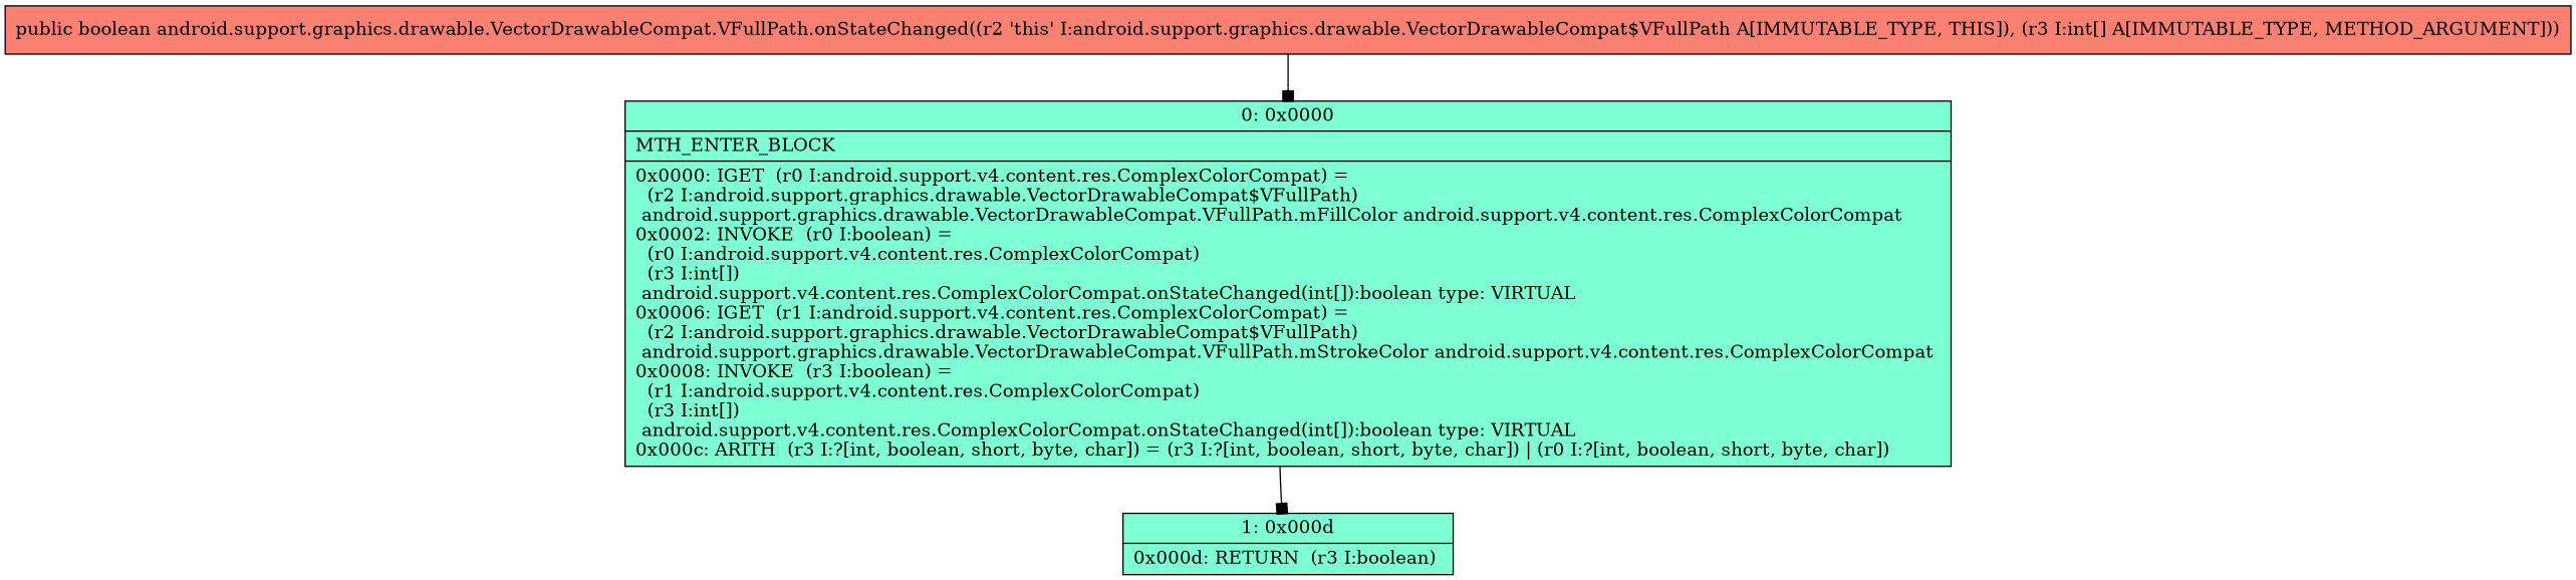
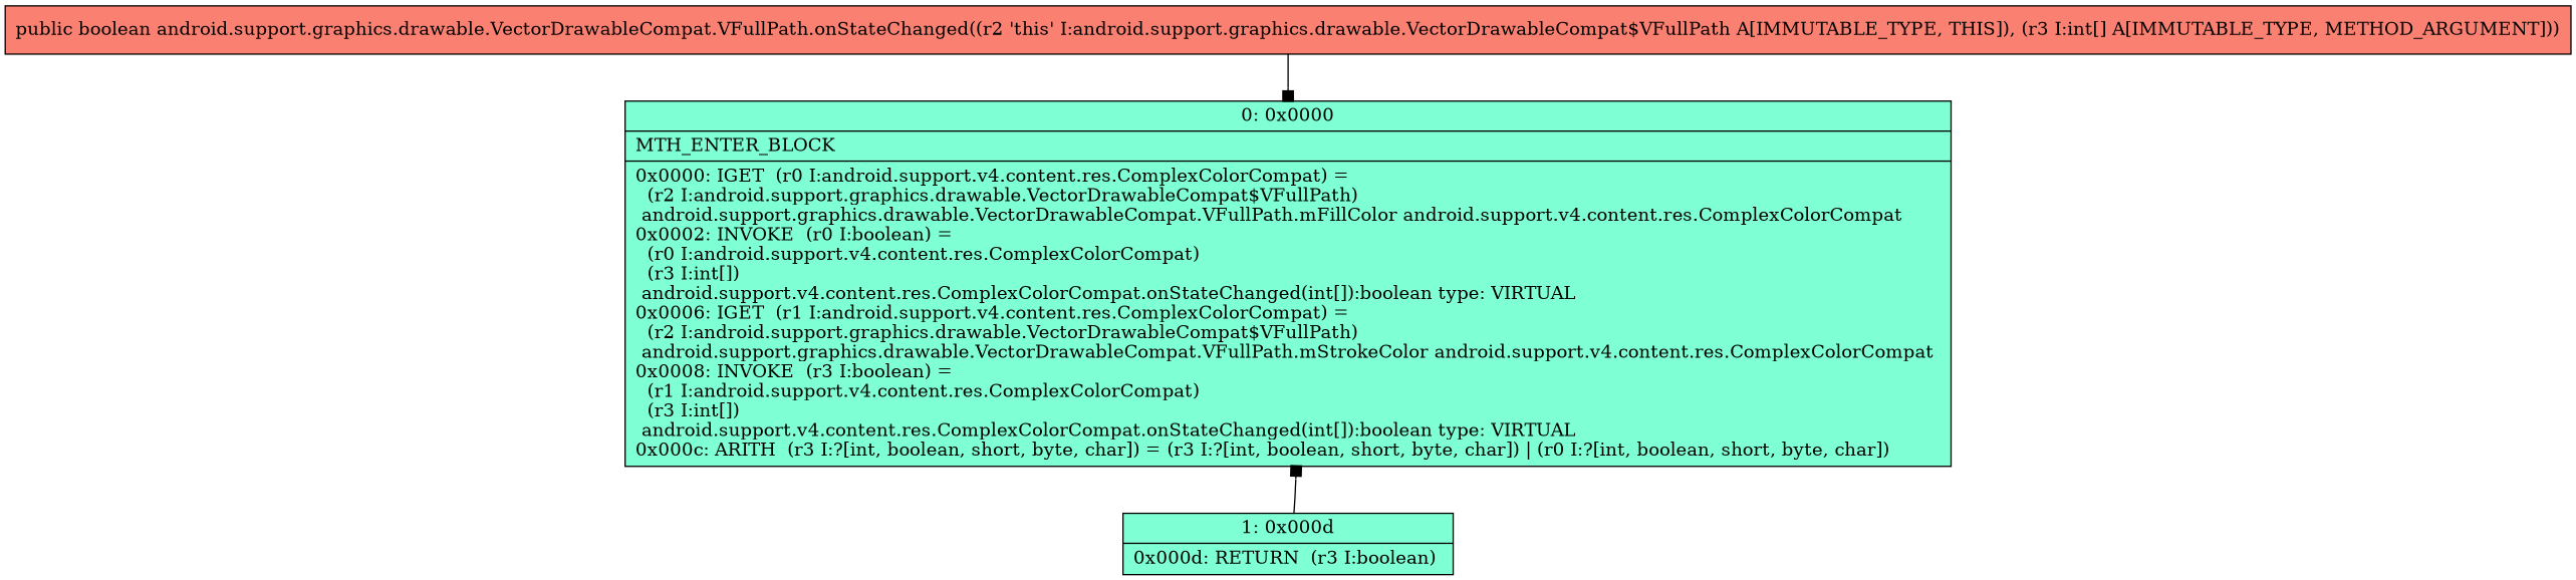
  digraph {
    node [shape=record style=filled fillcolor=aquamarine]
    edge [arrowhead=box]
    n1 [label="{0\:\ 0x0000|MTH_ENTER_BLOCK\l|0x0000: IGET  (r0 I:android.support.v4.content.res.ComplexColorCompat) = \l  (r2 I:android.support.graphics.drawable.VectorDrawableCompat$VFullPath)\l android.support.graphics.drawable.VectorDrawableCompat.VFullPath.mFillColor android.support.v4.content.res.ComplexColorCompat \l0x0002: INVOKE  (r0 I:boolean) = \l  (r0 I:android.support.v4.content.res.ComplexColorCompat)\l  (r3 I:int[])\l android.support.v4.content.res.ComplexColorCompat.onStateChanged(int[]):boolean type: VIRTUAL \l0x0006: IGET  (r1 I:android.support.v4.content.res.ComplexColorCompat) = \l  (r2 I:android.support.graphics.drawable.VectorDrawableCompat$VFullPath)\l android.support.graphics.drawable.VectorDrawableCompat.VFullPath.mStrokeColor android.support.v4.content.res.ComplexColorCompat \l0x0008: INVOKE  (r3 I:boolean) = \l  (r1 I:android.support.v4.content.res.ComplexColorCompat)\l  (r3 I:int[])\l android.support.v4.content.res.ComplexColorCompat.onStateChanged(int[]):boolean type: VIRTUAL \l0x000c: ARITH  (r3 I:?[int, boolean, short, byte, char]) = (r3 I:?[int, boolean, short, byte, char]) \| (r0 I:?[int, boolean, short, byte, char]) \l}"]
    n2 [label="{1\:\ 0x000d|0x000d: RETURN  (r3 I:boolean) \l}"]
    n3 [label="{public boolean android.support.graphics.drawable.VectorDrawableCompat.VFullPath.onStateChanged((r2 'this' I:android.support.graphics.drawable.VectorDrawableCompat$VFullPath A[IMMUTABLE_TYPE, THIS]), (r3 I:int[] A[IMMUTABLE_TYPE, METHOD_ARGUMENT])) }" fillcolor=salmon]
-   n1 -> n2
+   n2 -> n1
    n3 -> n1
  }
